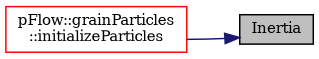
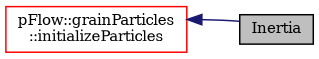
  digraph {
    rankdir=RL
    fontname="DejaVu Serif"
    node [fontname="DejaVu Serif" fontsize=10 shape=record style=filled]
    n1 [color=black fillcolor=grey75 fontcolor=black height=0.2 label=Inertia width=0.4]
    n2 [color=red fillcolor=white height=0.2 label="pFlow::grainParticles\l::initializeParticles" width=0.4]
-   n1 -> n2 [color=midnightblue dir=back fontname="DejaVu Serif" fontsize=10 labelfontname=Helvetica labelfontsize=10 style=solid]
+   n2 -> n1 [color=midnightblue dir=back fontname="DejaVu Serif" fontsize=10 labelfontname=Helvetica labelfontsize=10 style=solid]
  }
